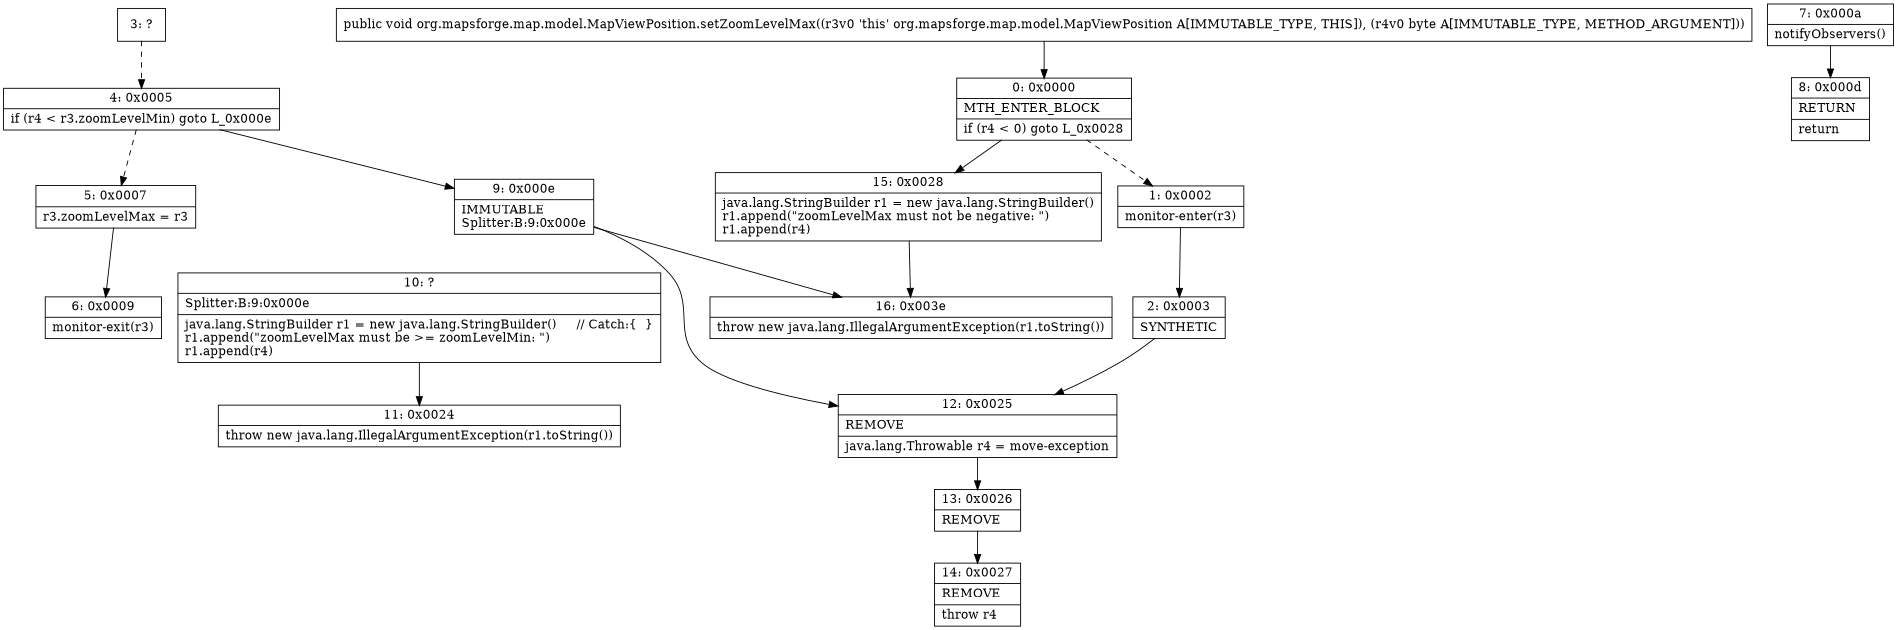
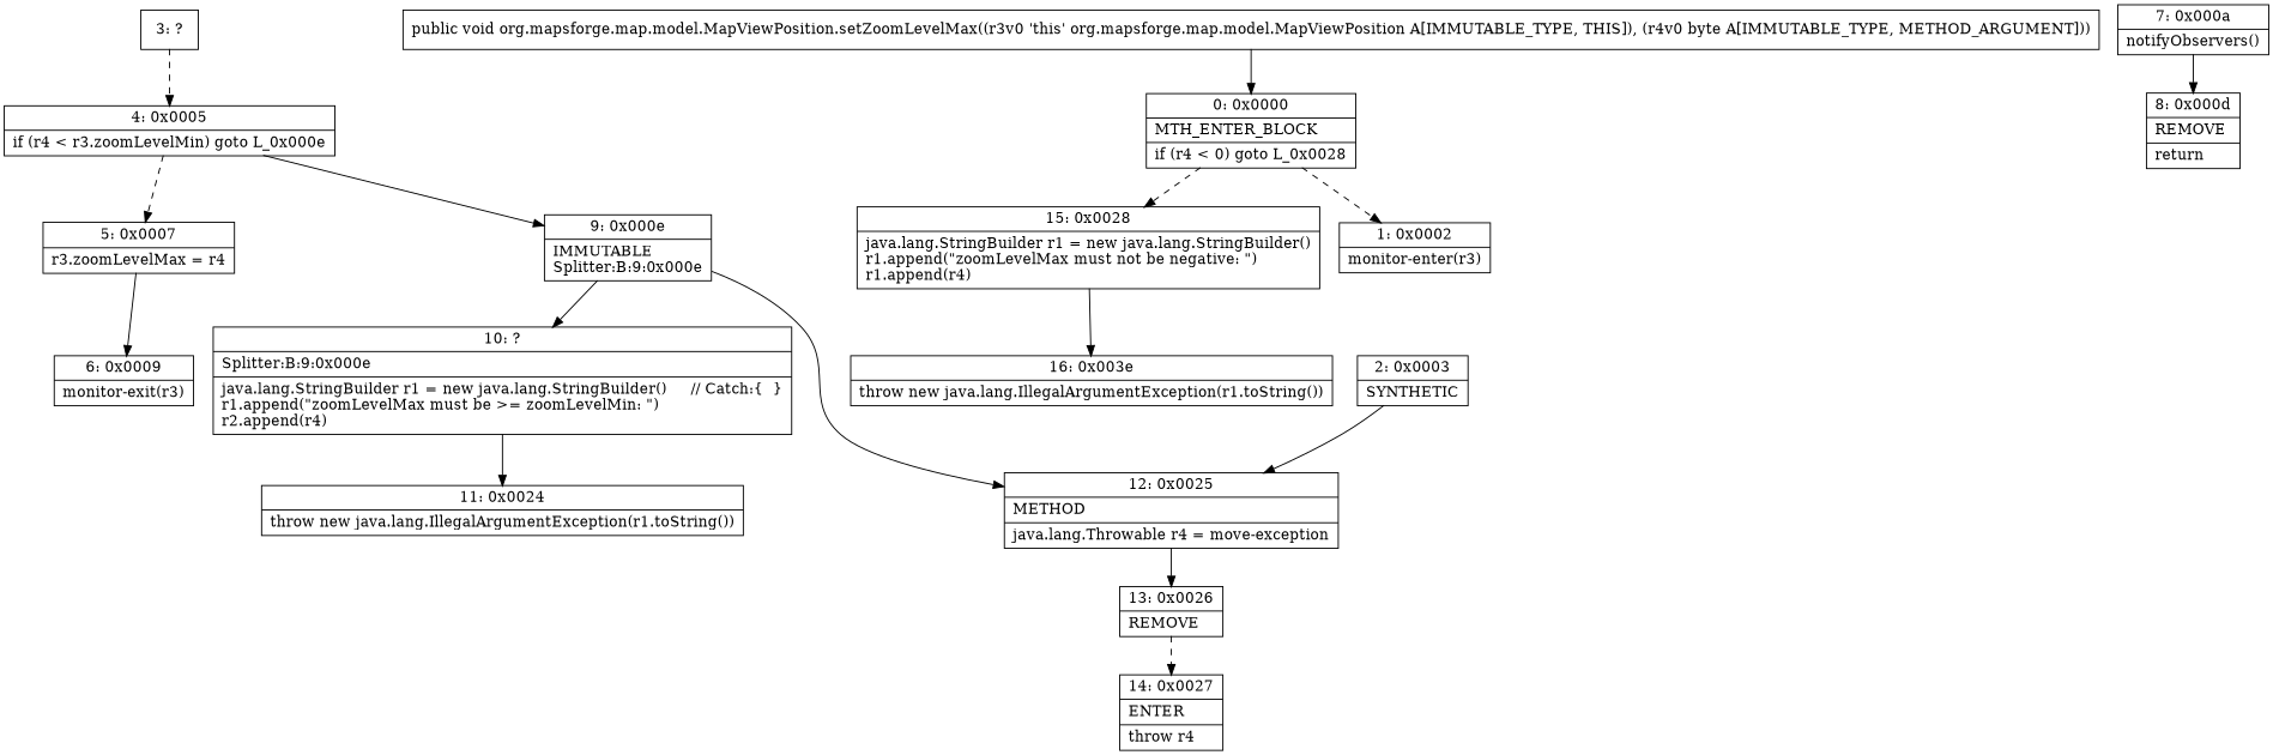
  digraph {
    node [shape=record]
    n1 [label="{0\:\ 0x0000|MTH_ENTER_BLOCK\l|if (r4 \< 0) goto L_0x0028\l}"]
    n2 [label="{1\:\ 0x0002|monitor\-enter(r3)\l}"]
    n3 [label="{15\:\ 0x0028|java.lang.StringBuilder r1 = new java.lang.StringBuilder()\lr1.append(\"zoomLevelMax must not be negative: \")\lr1.append(r4)\l}"]
    n4 [label="{2\:\ 0x0003|SYNTHETIC\l}"]
    n5 [label="{16\:\ 0x003e|throw new java.lang.IllegalArgumentException(r1.toString())\l}"]
-   n6 [label="{12\:\ 0x0025|REMOVE\l|java.lang.Throwable r4 = move\-exception\l}"]
+   n6 [label="{12\:\ 0x0025|METHOD\l|java.lang.Throwable r4 = move\-exception\l}"]
    n7 [label="{3\:\ ?}"]
    n8 [label="{4\:\ 0x0005|if (r4 \< r3.zoomLevelMin) goto L_0x000e\l}"]
    n9 [label="{13\:\ 0x0026|REMOVE\l}"]
-   n10 [label="{5\:\ 0x0007|r3.zoomLevelMax = r3\l}"]
+   n10 [label="{5\:\ 0x0007|r3.zoomLevelMax = r4\l}"]
    n11 [label="{9\:\ 0x000e|IMMUTABLE\lSplitter:B:9:0x000e\l}"]
    n12 [label="{6\:\ 0x0009|monitor\-exit(r3)\l}"]
-   n13 [label="{10\:\ ?|Splitter:B:9:0x000e\l|java.lang.StringBuilder r1 = new java.lang.StringBuilder()     \/\/ Catch:\{  \}\lr1.append(\"zoomLevelMax must be \>= zoomLevelMin: \")\lr1.append(r4)\l}"]
+   n13 [label="{10\:\ ?|Splitter:B:9:0x000e\l|java.lang.StringBuilder r1 = new java.lang.StringBuilder()     \/\/ Catch:\{  \}\lr1.append(\"zoomLevelMax must be \>= zoomLevelMin: \")\lr2.append(r4)\l}"]
    n14 [label="{7\:\ 0x000a|notifyObservers()\l}"]
-   n15 [label="{8\:\ 0x000d|RETURN\l|return\l}"]
+   n15 [label="{8\:\ 0x000d|REMOVE\l|return\l}"]
    n16 [label="{11\:\ 0x0024|throw new java.lang.IllegalArgumentException(r1.toString())\l}"]
-   n17 [label="{14\:\ 0x0027|REMOVE\l|throw r4\l}"]
+   n17 [label="{14\:\ 0x0027|ENTER\l|throw r4\l}"]
    n18 [label="{public void org.mapsforge.map.model.MapViewPosition.setZoomLevelMax((r3v0 'this' org.mapsforge.map.model.MapViewPosition A[IMMUTABLE_TYPE, THIS]), (r4v0 byte A[IMMUTABLE_TYPE, METHOD_ARGUMENT])) }"]
    n1 -> n2 [style=dashed]
-   n1 -> n3
-   n2 -> n4
+   n1 -> n3 [style=dashed]
    n3 -> n5
    n4 -> n6
    n6 -> n9
    n7 -> n8 [style=dashed]
    n8 -> n10 [style=dashed]
    n8 -> n11
-   n9 -> n17
+   n9 -> n17 [style=dashed]
    n10 -> n12
    n11 -> n6
-   n11 -> n5
+   n11 -> n13
    n13 -> n16
    n14 -> n15
    n18 -> n1
  }
